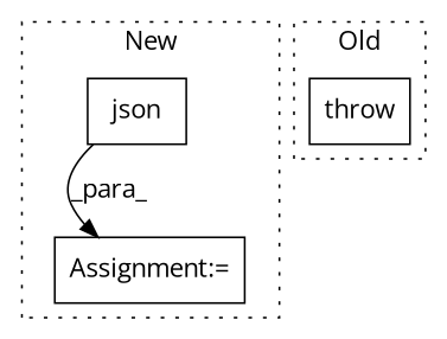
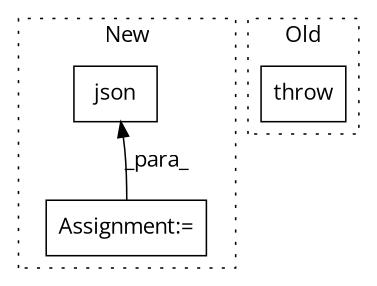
  digraph {
    fontname="Open Sans"
    node [l=6 shape=box fontname="Open Sans"]
    n1 [a=32 label=json s=6615]
    n2 [a=7 l=1 label="Assignment:=" s=6605]
    n3 [a=53 label=throw s=4960]
    subgraph cluster_1 {
      label=New
      style=dotted
      n1
      n2
    }
    subgraph cluster_2 {
      label=Old
      style=dotted
      n3
    }
-   n1 -> n2 [label=_para_ fontname="Open Sans"]
+   n2 -> n1 [label=_para_ fontname="Open Sans"]
  }
